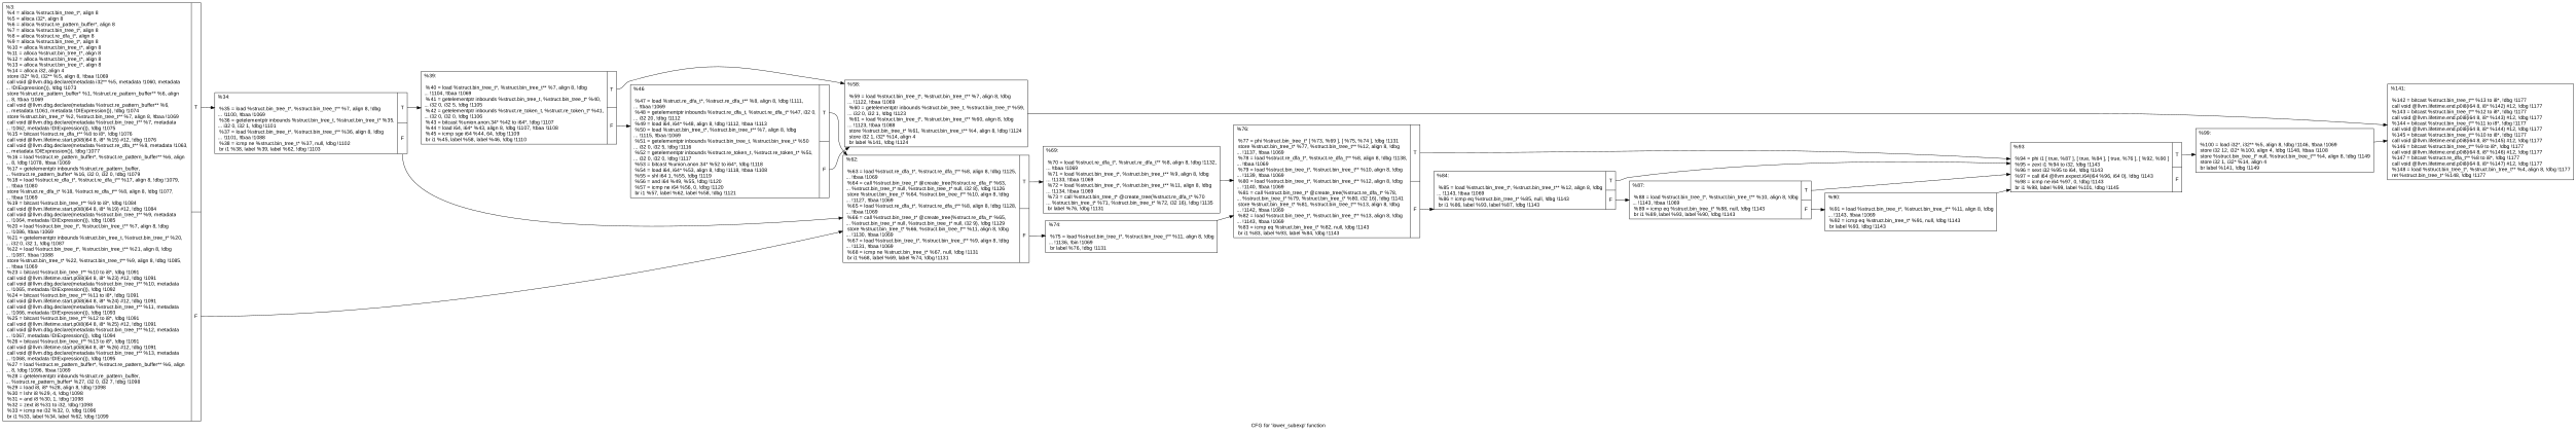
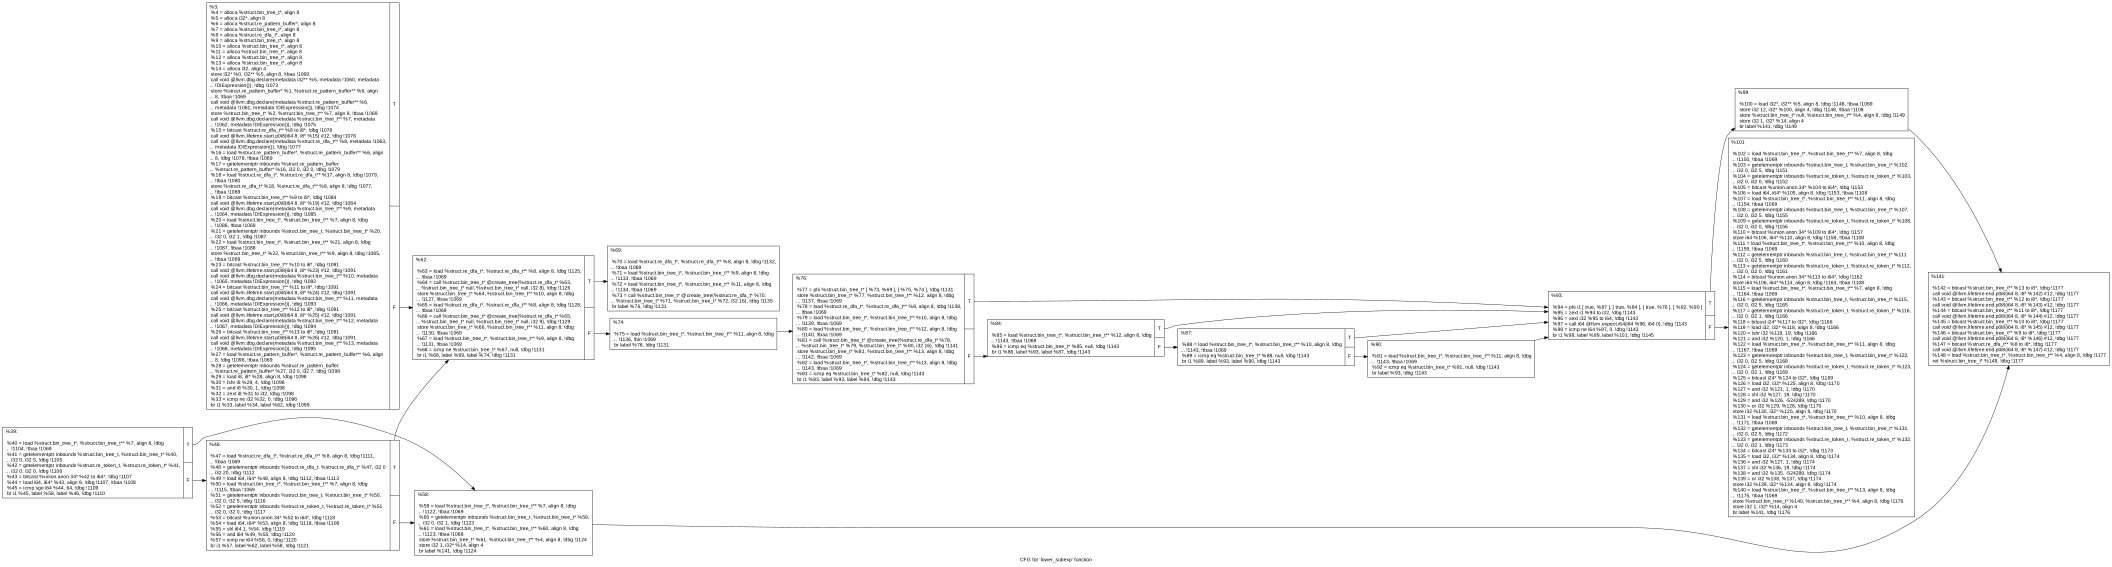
  digraph {
    fontname="Liberation Sans"
    label="CFG for 'lower_subexp' function"
    rankdir=LR
    node [fontname="Liberation Sans" shape=record]
    edge [fontname="Liberation Sans" tailport=s0]
    n1 [label="{%3:\l  %4 = alloca %struct.bin_tree_t*, align 8\l  %5 = alloca i32*, align 8\l  %6 = alloca %struct.re_pattern_buffer*, align 8\l  %7 = alloca %struct.bin_tree_t*, align 8\l  %8 = alloca %struct.re_dfa_t*, align 8\l  %9 = alloca %struct.bin_tree_t*, align 8\l  %10 = alloca %struct.bin_tree_t*, align 8\l  %11 = alloca %struct.bin_tree_t*, align 8\l  %12 = alloca %struct.bin_tree_t*, align 8\l  %13 = alloca %struct.bin_tree_t*, align 8\l  %14 = alloca i32, align 4\l  store i32* %0, i32** %5, align 8, !tbaa !1069\l  call void @llvm.dbg.declare(metadata i32** %5, metadata !1060, metadata\l... !DIExpression()), !dbg !1073\l  store %struct.re_pattern_buffer* %1, %struct.re_pattern_buffer** %6, align\l... 8, !tbaa !1069\l  call void @llvm.dbg.declare(metadata %struct.re_pattern_buffer** %6,\l... metadata !1061, metadata !DIExpression()), !dbg !1074\l  store %struct.bin_tree_t* %2, %struct.bin_tree_t** %7, align 8, !tbaa !1069\l  call void @llvm.dbg.declare(metadata %struct.bin_tree_t** %7, metadata\l... !1062, metadata !DIExpression()), !dbg !1075\l  %15 = bitcast %struct.re_dfa_t** %8 to i8*, !dbg !1076\l  call void @llvm.lifetime.start.p0i8(i64 8, i8* %15) #12, !dbg !1076\l  call void @llvm.dbg.declare(metadata %struct.re_dfa_t** %8, metadata !1063,\l... metadata !DIExpression()), !dbg !1077\l  %16 = load %struct.re_pattern_buffer*, %struct.re_pattern_buffer** %6, align\l... 8, !dbg !1078, !tbaa !1069\l  %17 = getelementptr inbounds %struct.re_pattern_buffer,\l... %struct.re_pattern_buffer* %16, i32 0, i32 0, !dbg !1079\l  %18 = load %struct.re_dfa_t*, %struct.re_dfa_t** %17, align 8, !dbg !1079,\l... !tbaa !1080\l  store %struct.re_dfa_t* %18, %struct.re_dfa_t** %8, align 8, !dbg !1077,\l... !tbaa !1069\l  %19 = bitcast %struct.bin_tree_t** %9 to i8*, !dbg !1084\l  call void @llvm.lifetime.start.p0i8(i64 8, i8* %19) #12, !dbg !1084\l  call void @llvm.dbg.declare(metadata %struct.bin_tree_t** %9, metadata\l... !1064, metadata !DIExpression()), !dbg !1085\l  %20 = load %struct.bin_tree_t*, %struct.bin_tree_t** %7, align 8, !dbg\l... !1086, !tbaa !1069\l  %21 = getelementptr inbounds %struct.bin_tree_t, %struct.bin_tree_t* %20,\l... i32 0, i32 1, !dbg !1087\l  %22 = load %struct.bin_tree_t*, %struct.bin_tree_t** %21, align 8, !dbg\l... !1087, !tbaa !1088\l  store %struct.bin_tree_t* %22, %struct.bin_tree_t** %9, align 8, !dbg !1085,\l... !tbaa !1069\l  %23 = bitcast %struct.bin_tree_t** %10 to i8*, !dbg !1091\l  call void @llvm.lifetime.start.p0i8(i64 8, i8* %23) #12, !dbg !1091\l  call void @llvm.dbg.declare(metadata %struct.bin_tree_t** %10, metadata\l... !1065, metadata !DIExpression()), !dbg !1092\l  %24 = bitcast %struct.bin_tree_t** %11 to i8*, !dbg !1091\l  call void @llvm.lifetime.start.p0i8(i64 8, i8* %24) #12, !dbg !1091\l  call void @llvm.dbg.declare(metadata %struct.bin_tree_t** %11, metadata\l... !1066, metadata !DIExpression()), !dbg !1093\l  %25 = bitcast %struct.bin_tree_t** %12 to i8*, !dbg !1091\l  call void @llvm.lifetime.start.p0i8(i64 8, i8* %25) #12, !dbg !1091\l  call void @llvm.dbg.declare(metadata %struct.bin_tree_t** %12, metadata\l... !1067, metadata !DIExpression()), !dbg !1094\l  %26 = bitcast %struct.bin_tree_t** %13 to i8*, !dbg !1091\l  call void @llvm.lifetime.start.p0i8(i64 8, i8* %26) #12, !dbg !1091\l  call void @llvm.dbg.declare(metadata %struct.bin_tree_t** %13, metadata\l... !1068, metadata !DIExpression()), !dbg !1095\l  %27 = load %struct.re_pattern_buffer*, %struct.re_pattern_buffer** %6, align\l... 8, !dbg !1096, !tbaa !1069\l  %28 = getelementptr inbounds %struct.re_pattern_buffer,\l... %struct.re_pattern_buffer* %27, i32 0, i32 7, !dbg !1098\l  %29 = load i8, i8* %28, align 8, !dbg !1098\l  %30 = lshr i8 %29, 4, !dbg !1098\l  %31 = and i8 %30, 1, !dbg !1098\l  %32 = zext i8 %31 to i32, !dbg !1098\l  %33 = icmp ne i32 %32, 0, !dbg !1096\l  br i1 %33, label %34, label %62, !dbg !1099\l|{<s0>T|<s1>F}}"]
-   n2 [label="{%34:\l\l  %35 = load %struct.bin_tree_t*, %struct.bin_tree_t** %7, align 8, !dbg\l... !1100, !tbaa !1069\l  %36 = getelementptr inbounds %struct.bin_tree_t, %struct.bin_tree_t* %35,\l... i32 0, i32 1, !dbg !1101\l  %37 = load %struct.bin_tree_t*, %struct.bin_tree_t** %36, align 8, !dbg\l... !1101, !tbaa !1088\l  %38 = icmp ne %struct.bin_tree_t* %37, null, !dbg !1102\l  br i1 %38, label %39, label %62, !dbg !1103\l|{<s0>T|<s1>F}}"]
    n3 [label="{%62:\l\l  %63 = load %struct.re_dfa_t*, %struct.re_dfa_t** %8, align 8, !dbg !1125,\l... !tbaa !1069\l  %64 = call %struct.bin_tree_t* @create_tree(%struct.re_dfa_t* %63,\l... %struct.bin_tree_t* null, %struct.bin_tree_t* null, i32 8), !dbg !1126\l  store %struct.bin_tree_t* %64, %struct.bin_tree_t** %10, align 8, !dbg\l... !1127, !tbaa !1069\l  %65 = load %struct.re_dfa_t*, %struct.re_dfa_t** %8, align 8, !dbg !1128,\l... !tbaa !1069\l  %66 = call %struct.bin_tree_t* @create_tree(%struct.re_dfa_t* %65,\l... %struct.bin_tree_t* null, %struct.bin_tree_t* null, i32 9), !dbg !1129\l  store %struct.bin_tree_t* %66, %struct.bin_tree_t** %11, align 8, !dbg\l... !1130, !tbaa !1069\l  %67 = load %struct.bin_tree_t*, %struct.bin_tree_t** %9, align 8, !dbg\l... !1131, !tbaa !1069\l  %68 = icmp ne %struct.bin_tree_t* %67, null, !dbg !1131\l  br i1 %68, label %69, label %74, !dbg !1131\l|{<s0>T|<s1>F}}"]
    n4 [label="{%39:\l\l  %40 = load %struct.bin_tree_t*, %struct.bin_tree_t** %7, align 8, !dbg\l... !1104, !tbaa !1069\l  %41 = getelementptr inbounds %struct.bin_tree_t, %struct.bin_tree_t* %40,\l... i32 0, i32 5, !dbg !1105\l  %42 = getelementptr inbounds %struct.re_token_t, %struct.re_token_t* %41,\l... i32 0, i32 0, !dbg !1106\l  %43 = bitcast %union.anon.34* %42 to i64*, !dbg !1107\l  %44 = load i64, i64* %43, align 8, !dbg !1107, !tbaa !1108\l  %45 = icmp sge i64 %44, 64, !dbg !1109\l  br i1 %45, label %58, label %46, !dbg !1110\l|{<s0>T|<s1>F}}"]
    n5 [label="{%69:\l\l  %70 = load %struct.re_dfa_t*, %struct.re_dfa_t** %8, align 8, !dbg !1132,\l... !tbaa !1069\l  %71 = load %struct.bin_tree_t*, %struct.bin_tree_t** %9, align 8, !dbg\l... !1133, !tbaa !1069\l  %72 = load %struct.bin_tree_t*, %struct.bin_tree_t** %11, align 8, !dbg\l... !1134, !tbaa !1069\l  %73 = call %struct.bin_tree_t* @create_tree(%struct.re_dfa_t* %70,\l... %struct.bin_tree_t* %71, %struct.bin_tree_t* %72, i32 16), !dbg !1135\l  br label %76, !dbg !1131\l}"]
    n6 [label="{%74:\l\l  %75 = load %struct.bin_tree_t*, %struct.bin_tree_t** %11, align 8, !dbg\l... !1136, !bin !1069\l  br label %76, !dbg !1131\l}"]
    n7 [label="{%58:\l\l  %59 = load %struct.bin_tree_t*, %struct.bin_tree_t** %7, align 8, !dbg\l... !1122, !tbaa !1069\l  %60 = getelementptr inbounds %struct.bin_tree_t, %struct.bin_tree_t* %59,\l... i32 0, i32 1, !dbg !1123\l  %61 = load %struct.bin_tree_t*, %struct.bin_tree_t** %60, align 8, !dbg\l... !1123, !tbaa !1088\l  store %struct.bin_tree_t* %61, %struct.bin_tree_t** %4, align 8, !dbg !1124\l  store i32 1, i32* %14, align 4\l  br label %141, !dbg !1124\l}"]
-   n8 [label="{%46:\l\l  %47 = load %struct.re_dfa_t*, %struct.re_dfa_t** %8, align 8, !dbg !1111,\l... !tbaa !1069\l  %48 = getelementptr inbounds %struct.re_dfa_t, %struct.re_dfa_t* %47, i32 0,\l... i32 20, !dbg !1112\l  %49 = load i64, i64* %48, align 8, !dbg !1112, !tbaa !1113\l  %50 = load %struct.bin_tree_t*, %struct.bin_tree_t** %7, align 8, !dbg\l... !1115, !tbaa !1069\l  %51 = getelementptr inbounds %struct.bin_tree_t, %struct.bin_tree_t* %50,\l... i32 0, i32 5, !dbg !1116\l  %52 = getelementptr inbounds %struct.re_token_t, %struct.re_token_t* %51,\l... i32 0, i32 0, !dbg !1117\l  %53 = bitcast %union.anon.34* %52 to i64*, !dbg !1118\l  %54 = load i64, i64* %53, align 8, !dbg !1118, !tbaa !1108\l  %55 = shl i64 1, %55, !dbg !1119\l  %56 = and i64 %49, %55, !dbg !1120\l  %57 = icmp ne i64 %56, 0, !dbg !1120\l  br i1 %57, label %62, label %58, !dbg !1121\l|{<s0>T|<s1>F}}"]
+   n8 [label="{%46:\l\l  %47 = load %struct.re_dfa_t*, %struct.re_dfa_t** %8, align 8, !dbg !1111,\l... !tbaa !1069\l  %48 = getelementptr inbounds %struct.re_dfa_t, %struct.re_dfa_t* %47, i32 0,\l... i32 20, !dbg !1112\l  %49 = load i64, i64* %48, align 8, !dbg !1112, !tbaa !1113\l  %50 = load %struct.bin_tree_t*, %struct.bin_tree_t** %7, align 8, !dbg\l... !1115, !tbaa !1069\l  %51 = getelementptr inbounds %struct.bin_tree_t, %struct.bin_tree_t* %50,\l... i32 0, i32 5, !dbg !1116\l  %52 = getelementptr inbounds %struct.re_token_t, %struct.re_token_t* %51,\l... i32 0, i32 0, !dbg !1117\l  %53 = bitcast %union.anon.34* %52 to i64*, !dbg !1118\l  %54 = load i64, i64* %53, align 8, !dbg !1118, !tbaa !1108\l  %55 = shl i64 1, %54, !dbg !1119\l  %56 = and i64 %49, %55, !dbg !1120\l  %57 = icmp ne i64 %56, 0, !dbg !1120\l  br i1 %57, label %62, label %58, !dbg !1121\l|{<s0>T|<s1>F}}"]
    n9 [label="{%76:\l\l  %77 = phi %struct.bin_tree_t* [ %73, %69 ], [ %75, %74 ], !dbg !1131\l  store %struct.bin_tree_t* %77, %struct.bin_tree_t** %12, align 8, !dbg\l... !1137, !tbaa !1069\l  %78 = load %struct.re_dfa_t*, %struct.re_dfa_t** %8, align 8, !dbg !1138,\l... !tbaa !1069\l  %79 = load %struct.bin_tree_t*, %struct.bin_tree_t** %10, align 8, !dbg\l... !1139, !tbaa !1069\l  %80 = load %struct.bin_tree_t*, %struct.bin_tree_t** %12, align 8, !dbg\l... !1140, !tbaa !1069\l  %81 = call %struct.bin_tree_t* @create_tree(%struct.re_dfa_t* %78,\l... %struct.bin_tree_t* %79, %struct.bin_tree_t* %80, i32 16), !dbg !1141\l  store %struct.bin_tree_t* %81, %struct.bin_tree_t** %13, align 8, !dbg\l... !1142, !tbaa !1069\l  %82 = load %struct.bin_tree_t*, %struct.bin_tree_t** %13, align 8, !dbg\l... !1143, !tbaa !1069\l  %83 = icmp eq %struct.bin_tree_t* %82, null, !dbg !1143\l  br i1 %83, label %93, label %84, !dbg !1143\l|{<s0>T|<s1>F}}"]
    n10 [label="{%141:\l\l  %142 = bitcast %struct.bin_tree_t** %13 to i8*, !dbg !1177\l  call void @llvm.lifetime.end.p0i8(i64 8, i8* %142) #12, !dbg !1177\l  %143 = bitcast %struct.bin_tree_t** %12 to i8*, !dbg !1177\l  call void @llvm.lifetime.end.p0i8(i64 8, i8* %143) #12, !dbg !1177\l  %144 = bitcast %struct.bin_tree_t** %11 to i8*, !dbg !1177\l  call void @llvm.lifetime.end.p0i8(i64 8, i8* %144) #12, !dbg !1177\l  %145 = bitcast %struct.bin_tree_t** %10 to i8*, !dbg !1177\l  call void @llvm.lifetime.end.p0i8(i64 8, i8* %145) #12, !dbg !1177\l  %146 = bitcast %struct.bin_tree_t** %9 to i8*, !dbg !1177\l  call void @llvm.lifetime.end.p0i8(i64 8, i8* %146) #12, !dbg !1177\l  %147 = bitcast %struct.re_dfa_t** %8 to i8*, !dbg !1177\l  call void @llvm.lifetime.end.p0i8(i64 8, i8* %147) #12, !dbg !1177\l  %148 = load %struct.bin_tree_t*, %struct.bin_tree_t** %4, align 8, !dbg !1177\l  ret %struct.bin_tree_t* %148, !dbg !1177\l}"]
    n11 [label="{%93:\l\l  %94 = phi i1 [ true, %87 ], [ true, %84 ], [ true, %76 ], [ %92, %90 ]\l  %95 = zext i1 %94 to i32, !dbg !1143\l  %96 = sext i32 %95 to i64, !dbg !1143\l  %97 = call i64 @llvm.expect.i64(i64 %96, i64 0), !dbg !1143\l  %98 = icmp ne i64 %97, 0, !dbg !1143\l  br i1 %98, label %99, label %101, !dbg !1145\l|{<s0>T|<s1>F}}"]
    n12 [label="{%84:\l\l  %85 = load %struct.bin_tree_t*, %struct.bin_tree_t** %12, align 8, !dbg\l... !1143, !tbaa !1069\l  %86 = icmp eq %struct.bin_tree_t* %85, null, !dbg !1143\l  br i1 %86, label %93, label %87, !dbg !1143\l|{<s0>T|<s1>F}}"]
    n13 [label="{%99:\l\l  %100 = load i32*, i32** %5, align 8, !dbg !1146, !tbaa !1069\l  store i32 12, i32* %100, align 4, !dbg !1148, !tbaa !1108\l  store %struct.bin_tree_t* null, %struct.bin_tree_t** %4, align 8, !dbg !1149\l  store i32 1, i32* %14, align 4\l  br label %141, !dbg !1149\l}"]
+   n14 [label="{%101:\l\l  %102 = load %struct.bin_tree_t*, %struct.bin_tree_t** %7, align 8, !dbg\l... !1150, !tbaa !1069\l  %103 = getelementptr inbounds %struct.bin_tree_t, %struct.bin_tree_t* %102,\l... i32 0, i32 5, !dbg !1151\l  %104 = getelementptr inbounds %struct.re_token_t, %struct.re_token_t* %103,\l... i32 0, i32 0, !dbg !1152\l  %105 = bitcast %union.anon.34* %104 to i64*, !dbg !1153\l  %106 = load i64, i64* %105, align 8, !dbg !1153, !tbaa !1108\l  %107 = load %struct.bin_tree_t*, %struct.bin_tree_t** %11, align 8, !dbg\l... !1154, !tbaa !1069\l  %108 = getelementptr inbounds %struct.bin_tree_t, %struct.bin_tree_t* %107,\l... i32 0, i32 5, !dbg !1155\l  %109 = getelementptr inbounds %struct.re_token_t, %struct.re_token_t* %108,\l... i32 0, i32 0, !dbg !1156\l  %110 = bitcast %union.anon.34* %109 to i64*, !dbg !1157\l  store i64 %106, i64* %110, align 8, !dbg !1158, !tbaa !1108\l  %111 = load %struct.bin_tree_t*, %struct.bin_tree_t** %10, align 8, !dbg\l... !1159, !tbaa !1069\l  %112 = getelementptr inbounds %struct.bin_tree_t, %struct.bin_tree_t* %111,\l... i32 0, i32 5, !dbg !1160\l  %113 = getelementptr inbounds %struct.re_token_t, %struct.re_token_t* %112,\l... i32 0, i32 0, !dbg !1161\l  %114 = bitcast %union.anon.34* %113 to i64*, !dbg !1162\l  store i64 %106, i64* %114, align 8, !dbg !1163, !tbaa !1108\l  %115 = load %struct.bin_tree_t*, %struct.bin_tree_t** %7, align 8, !dbg\l... !1164, !tbaa !1069\l  %116 = getelementptr inbounds %struct.bin_tree_t, %struct.bin_tree_t* %115,\l... i32 0, i32 5, !dbg !1165\l  %117 = getelementptr inbounds %struct.re_token_t, %struct.re_token_t* %116,\l... i32 0, i32 1, !dbg !1166\l  %118 = bitcast i24* %117 to i32*, !dbg !1166\l  %119 = load i32, i32* %118, align 8, !dbg !1166\l  %120 = lshr i32 %119, 19, !dbg !1166\l  %121 = and i32 %120, 1, !dbg !1166\l  %122 = load %struct.bin_tree_t*, %struct.bin_tree_t** %11, align 8, !dbg\l... !1167, !tbaa !1069\l  %123 = getelementptr inbounds %struct.bin_tree_t, %struct.bin_tree_t* %122,\l... i32 0, i32 5, !dbg !1168\l  %124 = getelementptr inbounds %struct.re_token_t, %struct.re_token_t* %123,\l... i32 0, i32 1, !dbg !1169\l  %125 = bitcast i24* %124 to i32*, !dbg !1169\l  %126 = load i32, i32* %125, align 8, !dbg !1170\l  %127 = and i32 %121, 1, !dbg !1170\l  %128 = shl i32 %127, 19, !dbg !1170\l  %129 = and i32 %126, -524289, !dbg !1170\l  %130 = or i32 %129, %128, !dbg !1170\l  store i32 %130, i32* %125, align 8, !dbg !1170\l  %131 = load %struct.bin_tree_t*, %struct.bin_tree_t** %10, align 8, !dbg\l... !1171, !tbaa !1069\l  %132 = getelementptr inbounds %struct.bin_tree_t, %struct.bin_tree_t* %131,\l... i32 0, i32 5, !dbg !1172\l  %133 = getelementptr inbounds %struct.re_token_t, %struct.re_token_t* %132,\l... i32 0, i32 1, !dbg !1173\l  %134 = bitcast i24* %133 to i32*, !dbg !1173\l  %135 = load i32, i32* %134, align 8, !dbg !1174\l  %136 = and i32 %127, 1, !dbg !1174\l  %137 = shl i32 %136, 19, !dbg !1174\l  %138 = and i32 %135, -524289, !dbg !1174\l  %139 = or i32 %138, %137, !dbg !1174\l  store i32 %139, i32* %134, align 8, !dbg !1174\l  %140 = load %struct.bin_tree_t*, %struct.bin_tree_t** %13, align 8, !dbg\l... !1175, !tbaa !1069\l  store %struct.bin_tree_t* %140, %struct.bin_tree_t** %4, align 8, !dbg !1176\l  store i32 1, i32* %14, align 4\l  br label %141, !dbg !1176\l}"]
    n15 [label="{%87:\l\l  %88 = load %struct.bin_tree_t*, %struct.bin_tree_t** %10, align 8, !dbg\l... !1143, !tbaa !1069\l  %89 = icmp eq %struct.bin_tree_t* %88, null, !dbg !1143\l  br i1 %89, label %93, label %90, !dbg !1143\l|{<s0>T|<s1>F}}"]
    n16 [label="{%90:\l\l  %91 = load %struct.bin_tree_t*, %struct.bin_tree_t** %11, align 8, !dbg\l... !1143, !tbaa !1069\l  %92 = icmp eq %struct.bin_tree_t* %91, null, !dbg !1143\l  br label %93, !dbg !1143\l}"]
-   n1 -> n2
    n1 -> n3 [tailport=s1]
-   n2 -> n3 [tailport=s1]
-   n2 -> n4
    n3 -> n5
    n3 -> n6 [tailport=s1]
    n4 -> n7
    n4 -> n8 [tailport=s1]
-   n5 -> n9
    n6 -> n9
    n7 -> n10
    n8 -> n3
    n8 -> n7 [tailport=s1]
    n9 -> n11
    n9 -> n12 [tailport=s1]
    n11 -> n13
+   n11 -> n14 [tailport=s1]
    n12 -> n11
    n12 -> n15 [tailport=s1]
    n13 -> n10
    n15 -> n11
    n15 -> n16 [tailport=s1]
    n16 -> n11
  }
